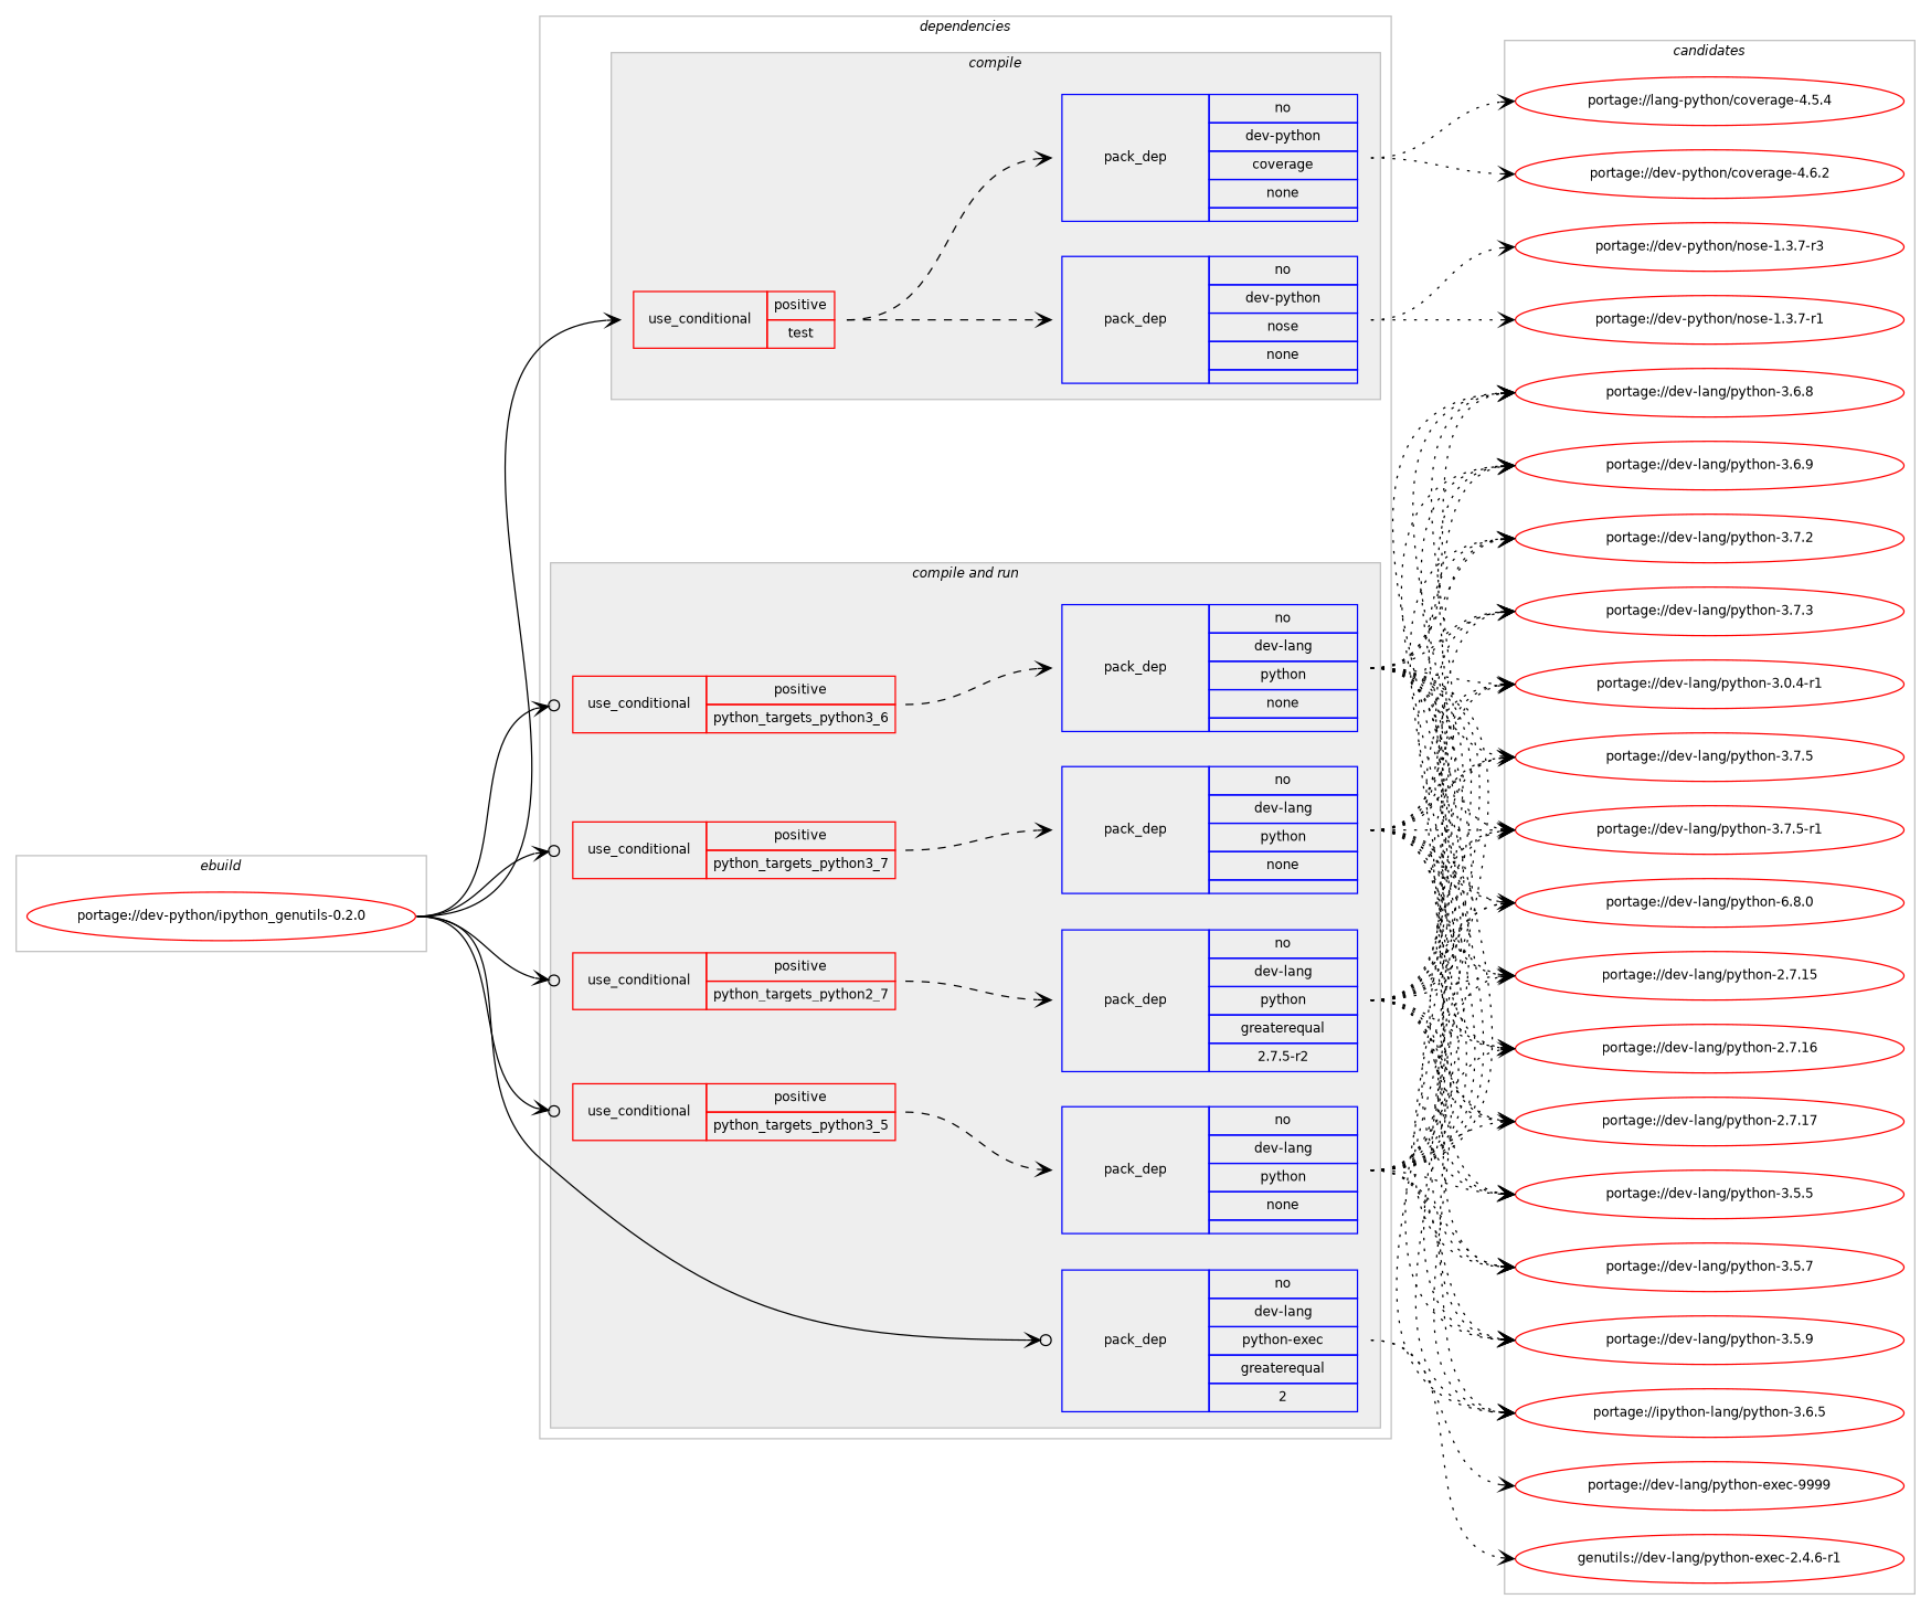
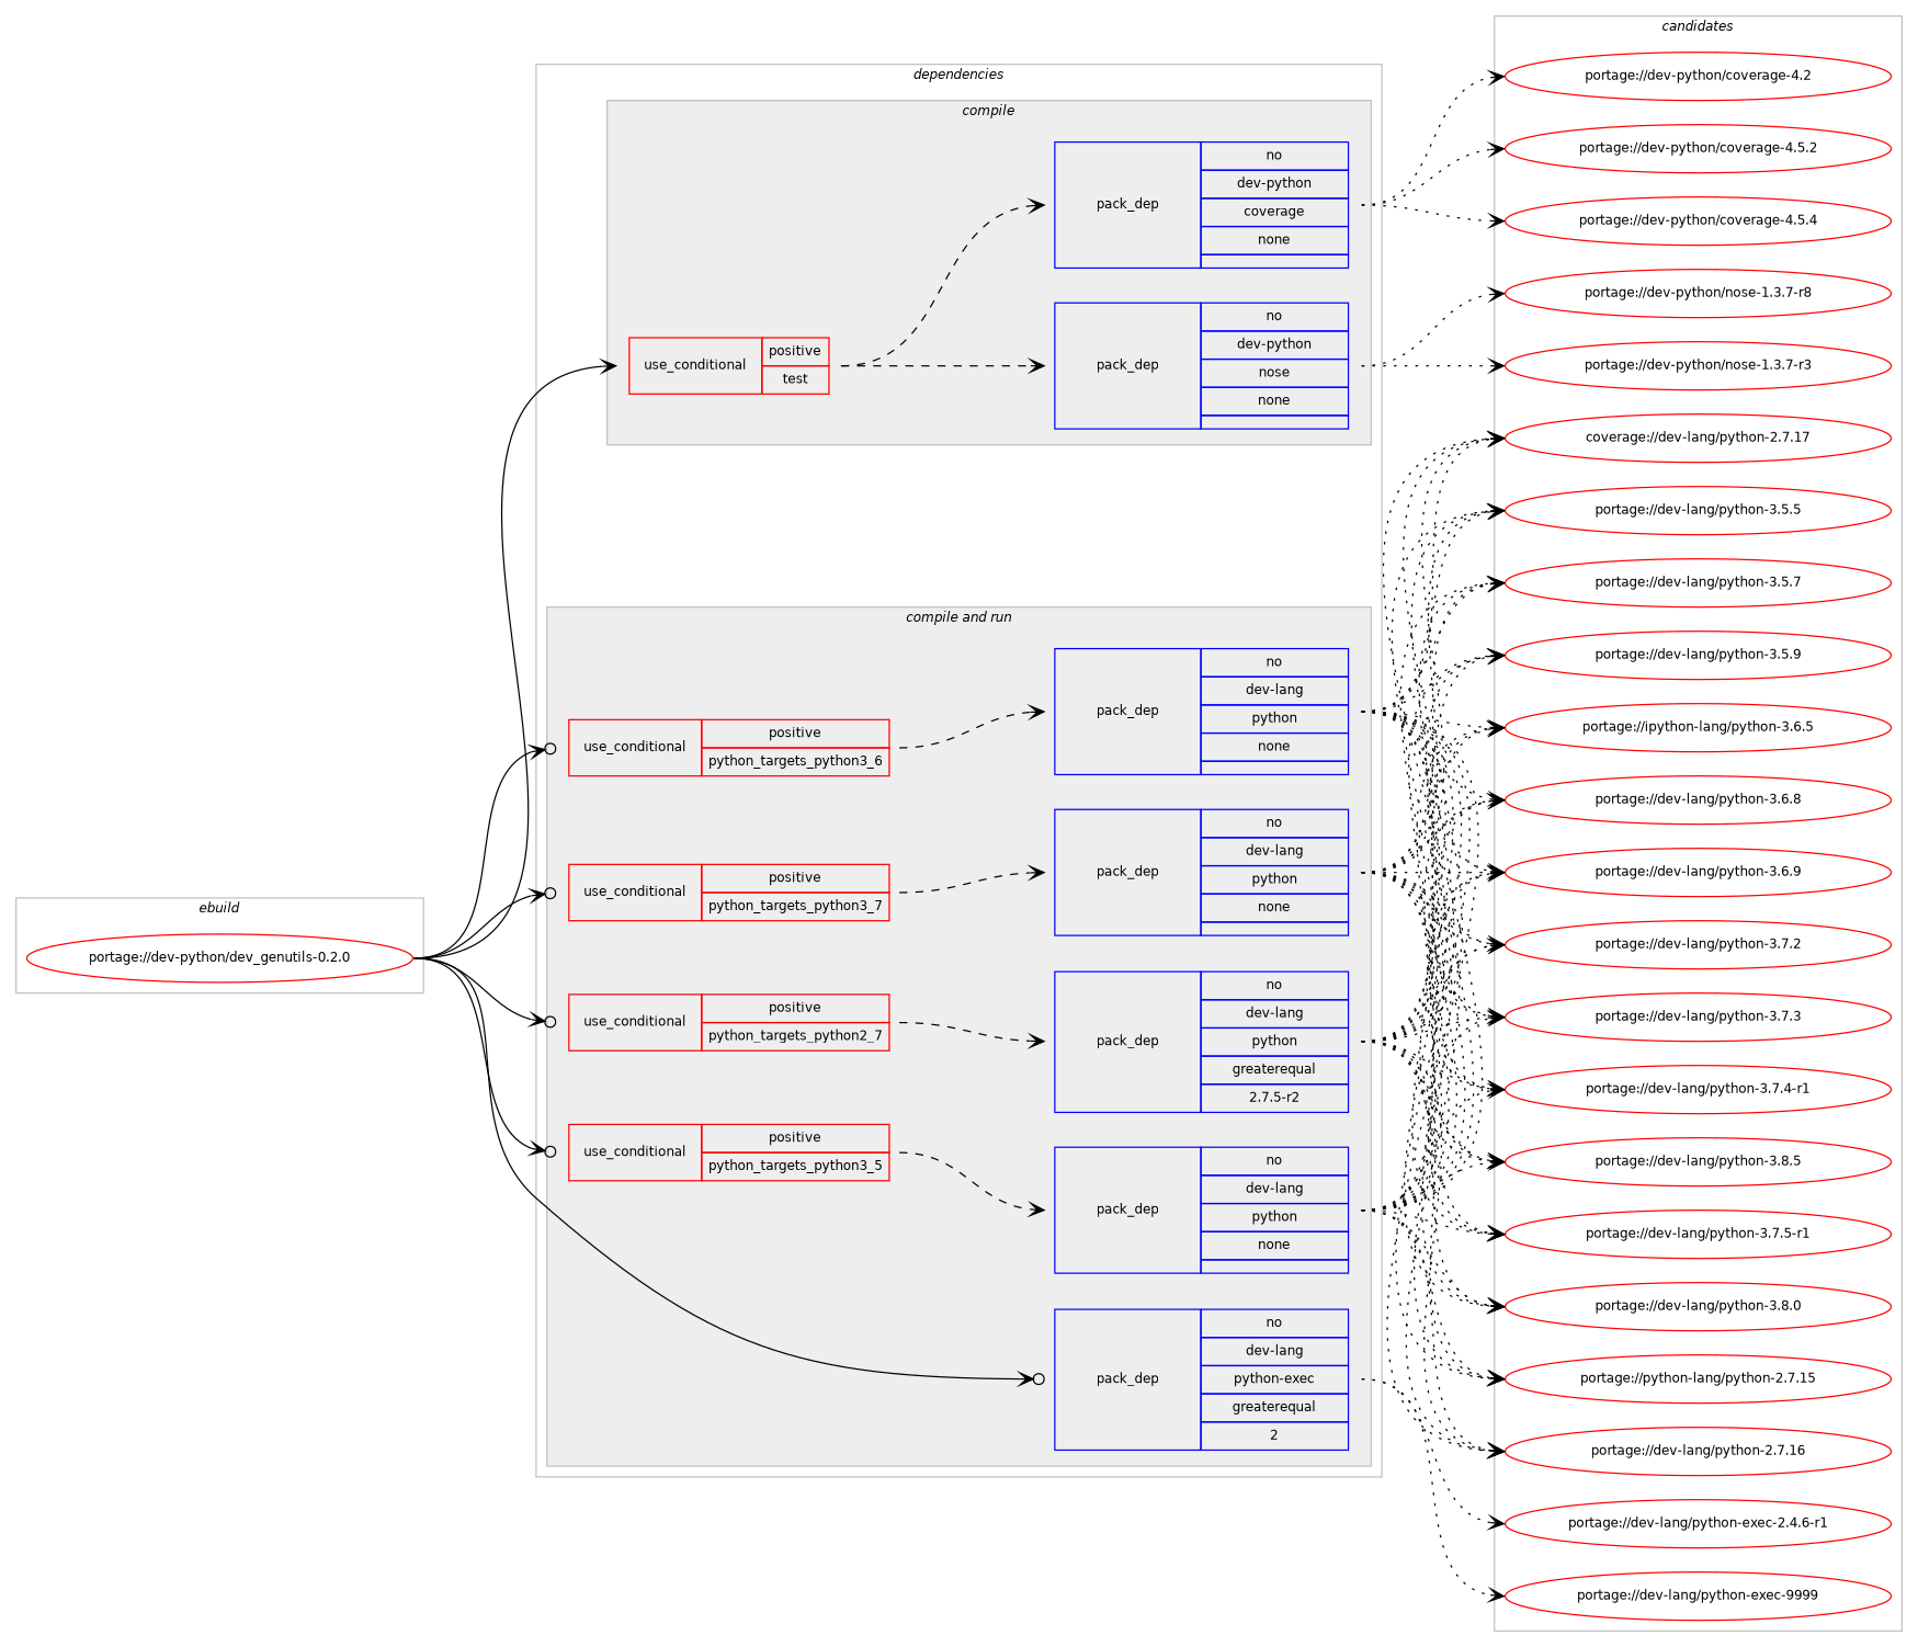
  digraph {
    compound=true
    concentrate=true
    fontname=Helvetica
    fontsize=10
    newrank=true
    rankdir=LR
    ranksep=1.5
    node [color=red fontname=Helvetica fontsize=10]
    edge [arrowhead=vee headport=w style=dotted tailport=e weight=100]
-   n1 [label="portage://dev-python/ipython_genutils-0.2.0" width=4]
+   n1 [label="portage://dev-python/dev_genutils-0.2.0" width=4]
    n2 [color=blue label=<<TABLE BORDER="0" CELLBORDER="1" CELLSPACING="0" CELLPADDING="4" WIDTH="220"><TR><TD ROWSPAN="6" CELLPADDING="30">pack_dep</TD></TR><TR><TD WIDTH="110">no</TD></TR><TR><TD>dev-python</TD></TR><TR><TD>nose</TD></TR><TR><TD>none</TD></TR><TR><TD></TD></TR></TABLE>> shape=none]
    n3 [color=blue label=<<TABLE BORDER="0" CELLBORDER="1" CELLSPACING="0" CELLPADDING="4" WIDTH="220"><TR><TD ROWSPAN="6" CELLPADDING="30">pack_dep</TD></TR><TR><TD WIDTH="110">no</TD></TR><TR><TD>dev-python</TD></TR><TR><TD>coverage</TD></TR><TR><TD>none</TD></TR><TR><TD></TD></TR></TABLE>> shape=none]
    n4 [label=<<TABLE BORDER="0" CELLBORDER="1" CELLSPACING="0" CELLPADDING="4"><TR><TD ROWSPAN="3" CELLPADDING="10">use_conditional</TD></TR><TR><TD>positive</TD></TR><TR><TD>test</TD></TR></TABLE>> shape=none]
    n5 [color=blue label=<<TABLE BORDER="0" CELLBORDER="1" CELLSPACING="0" CELLPADDING="4" WIDTH="220"><TR><TD ROWSPAN="6" CELLPADDING="30">pack_dep</TD></TR><TR><TD WIDTH="110">no</TD></TR><TR><TD>dev-lang</TD></TR><TR><TD>python</TD></TR><TR><TD>greaterequal</TD></TR><TR><TD>2.7.5-r2</TD></TR></TABLE>> shape=none]
    n6 [label=<<TABLE BORDER="0" CELLBORDER="1" CELLSPACING="0" CELLPADDING="4"><TR><TD ROWSPAN="3" CELLPADDING="10">use_conditional</TD></TR><TR><TD>positive</TD></TR><TR><TD>python_targets_python2_7</TD></TR></TABLE>> shape=none]
    n7 [color=blue label=<<TABLE BORDER="0" CELLBORDER="1" CELLSPACING="0" CELLPADDING="4" WIDTH="220"><TR><TD ROWSPAN="6" CELLPADDING="30">pack_dep</TD></TR><TR><TD WIDTH="110">no</TD></TR><TR><TD>dev-lang</TD></TR><TR><TD>python</TD></TR><TR><TD>none</TD></TR><TR><TD></TD></TR></TABLE>> shape=none]
    n8 [label=<<TABLE BORDER="0" CELLBORDER="1" CELLSPACING="0" CELLPADDING="4"><TR><TD ROWSPAN="3" CELLPADDING="10">use_conditional</TD></TR><TR><TD>positive</TD></TR><TR><TD>python_targets_python3_5</TD></TR></TABLE>> shape=none]
    n9 [color=blue label=<<TABLE BORDER="0" CELLBORDER="1" CELLSPACING="0" CELLPADDING="4" WIDTH="220"><TR><TD ROWSPAN="6" CELLPADDING="30">pack_dep</TD></TR><TR><TD WIDTH="110">no</TD></TR><TR><TD>dev-lang</TD></TR><TR><TD>python</TD></TR><TR><TD>none</TD></TR><TR><TD></TD></TR></TABLE>> shape=none]
    n10 [label=<<TABLE BORDER="0" CELLBORDER="1" CELLSPACING="0" CELLPADDING="4"><TR><TD ROWSPAN="3" CELLPADDING="10">use_conditional</TD></TR><TR><TD>positive</TD></TR><TR><TD>python_targets_python3_6</TD></TR></TABLE>> shape=none]
    n11 [color=blue label=<<TABLE BORDER="0" CELLBORDER="1" CELLSPACING="0" CELLPADDING="4" WIDTH="220"><TR><TD ROWSPAN="6" CELLPADDING="30">pack_dep</TD></TR><TR><TD WIDTH="110">no</TD></TR><TR><TD>dev-lang</TD></TR><TR><TD>python</TD></TR><TR><TD>none</TD></TR><TR><TD></TD></TR></TABLE>> shape=none]
    n12 [label=<<TABLE BORDER="0" CELLBORDER="1" CELLSPACING="0" CELLPADDING="4"><TR><TD ROWSPAN="3" CELLPADDING="10">use_conditional</TD></TR><TR><TD>positive</TD></TR><TR><TD>python_targets_python3_7</TD></TR></TABLE>> shape=none]
    n13 [color=blue label=<<TABLE BORDER="0" CELLBORDER="1" CELLSPACING="0" CELLPADDING="4" WIDTH="220"><TR><TD ROWSPAN="6" CELLPADDING="30">pack_dep</TD></TR><TR><TD WIDTH="110">no</TD></TR><TR><TD>dev-lang</TD></TR><TR><TD>python-exec</TD></TR><TR><TD>greaterequal</TD></TR><TR><TD>2</TD></TR></TABLE>> shape=none]
-   n14 [label="portage://dev-python/nose-1.3.7-r1" width=4]
+   n14 [label="portage://dev-python/nose-1.3.7-r8" width=4]
    n15 [label="portage://dev-python/nose-1.3.7-r3" width=4]
-   n17 [label="portage://dev-python/coverage-4.6.2" width=4]
-   n18 [label="portage://lang-python/coverage-4.5.4" width=4]
-   n19 [label="portage://dev-lang/python-2.7.15" width=4]
+   n16 [label="portage://dev-python/coverage-4.2" width=4]
+   n17 [label="portage://dev-python/coverage-4.5.2" width=4]
+   n18 [label="portage://dev-python/coverage-4.5.4" width=4]
+   n19 [label="portage://python-lang/python-2.7.15" width=4]
    n20 [label="portage://dev-lang/python-2.7.16" width=4]
-   n21 [label="portage://dev-lang/python-2.7.17" width=4]
+   n21 [label="coverage://dev-lang/python-2.7.17" width=4]
    n22 [label="portage://dev-lang/python-3.5.5" width=4]
    n23 [label="portage://dev-lang/python-3.5.7" width=4]
    n24 [label="portage://dev-lang/python-3.5.9" width=4]
    n25 [label="portage://ipython-lang/python-3.6.5" width=4]
    n26 [label="portage://dev-lang/python-3.6.8" width=4]
    n27 [label="portage://dev-lang/python-3.6.9" width=4]
    n28 [label="portage://dev-lang/python-3.7.2" width=4]
    n29 [label="portage://dev-lang/python-3.7.3" width=4]
-   n30 [label="portage://dev-lang/python-3.0.4-r1" width=4]
-   n31 [label="portage://dev-lang/python-3.7.5" width=4]
+   n30 [label="portage://dev-lang/python-3.7.4-r1" width=4]
+   n31 [label="portage://dev-lang/python-3.8.5" width=4]
    n32 [label="portage://dev-lang/python-3.7.5-r1" width=4]
-   n33 [label="portage://dev-lang/python-6.8.0" width=4]
-   n34 [label="genutils://dev-lang/python-exec-2.4.6-r1" width=4]
+   n33 [label="portage://dev-lang/python-3.8.0" width=4]
+   n34 [label="portage://dev-lang/python-exec-2.4.6-r1" width=4]
    n35 [label="portage://dev-lang/python-exec-9999" width=4]
    subgraph cluster_1 {
      color=gray
      label=<<i>ebuild</i>>
      rank=same
      n1
    }
    subgraph cluster_2 {
      color=gray
      label=<<i>dependencies</i>>
      subgraph cluster_3 {
        color=gray
        fillcolor="#eeeeee"
        label=<<i>compile</i>>
        style=filled
        subgraph sub_4 {
          color=gray
          fillcolor="#eeeeee"
          label=<<i>compile</i>>
          style=filled
          n4
          subgraph sub_5 {
            color=gray
            fillcolor="#eeeeee"
            label=<<i>compile</i>>
            style=filled
            n2
          }
          subgraph sub_6 {
            color=gray
            fillcolor="#eeeeee"
            label=<<i>compile</i>>
            style=filled
            n3
          }
        }
      }
      subgraph cluster_7 {
        color=gray
        fillcolor="#eeeeee"
        label=<<i>compile and run</i>>
        style=filled
        subgraph sub_8 {
          color=gray
          fillcolor="#eeeeee"
          label=<<i>compile and run</i>>
          style=filled
          n6
          subgraph sub_9 {
            color=gray
            fillcolor="#eeeeee"
            label=<<i>compile and run</i>>
            style=filled
            n5
          }
        }
        subgraph sub_10 {
          color=gray
          fillcolor="#eeeeee"
          label=<<i>compile and run</i>>
          style=filled
          n8
          subgraph sub_11 {
            color=gray
            fillcolor="#eeeeee"
            label=<<i>compile and run</i>>
            style=filled
            n7
          }
        }
        subgraph sub_12 {
          color=gray
          fillcolor="#eeeeee"
          label=<<i>compile and run</i>>
          style=filled
          n10
          subgraph sub_13 {
            color=gray
            fillcolor="#eeeeee"
            label=<<i>compile and run</i>>
            style=filled
            n9
          }
        }
        subgraph sub_14 {
          color=gray
          fillcolor="#eeeeee"
          label=<<i>compile and run</i>>
          style=filled
          n12
          subgraph sub_15 {
            color=gray
            fillcolor="#eeeeee"
            label=<<i>compile and run</i>>
            style=filled
            n11
          }
        }
        subgraph sub_16 {
          color=gray
          fillcolor="#eeeeee"
          label=<<i>compile and run</i>>
          style=filled
          n13
        }
      }
      subgraph cluster_17 {
        color=gray
        fillcolor="#eeeeee"
        label=<<i>run</i>>
        style=filled
      }
    }
    subgraph cluster_18 {
      color=gray
      label=<<i>candidates</i>>
      rank=same
      subgraph sub_19 {
        color=black
        label=<<i>candidates</i>>
        nodesep=1
        rank=same
        n14
        n15
      }
      subgraph sub_20 {
        color=black
        label=<<i>candidates</i>>
        nodesep=1
        rank=same
+       n16
        n17
        n18
      }
      subgraph sub_21 {
        color=black
        label=<<i>candidates</i>>
        nodesep=1
        rank=same
        n19
        n20
        n21
        n22
        n23
        n24
        n25
        n26
        n27
        n28
        n29
        n30
        n31
        n32
        n33
      }
      subgraph sub_22 {
        color=black
        label=<<i>candidates</i>>
        nodesep=1
        rank=same
        n19
        n20
        n21
        n22
        n23
        n24
        n25
        n26
        n27
        n28
        n29
        n30
        n31
        n32
        n33
      }
      subgraph sub_23 {
        color=black
        label=<<i>candidates</i>>
        nodesep=1
        rank=same
        n19
        n20
        n21
        n22
        n23
        n24
        n25
        n26
        n27
        n28
        n29
        n30
        n31
        n32
        n33
      }
      subgraph sub_24 {
        color=black
        label=<<i>candidates</i>>
        nodesep=1
        rank=same
        n19
        n20
        n21
        n22
        n23
        n24
        n25
        n26
        n27
        n28
        n29
        n30
        n31
        n32
        n33
      }
      subgraph sub_25 {
        color=black
        label=<<i>candidates</i>>
        nodesep=1
        rank=same
        n34
        n35
      }
    }
    n1 -> n4 [style=solid weight=20]
    n1 -> n6 [arrowhead=odotvee style=solid weight=20]
    n1 -> n8 [arrowhead=odotvee style=solid weight=20]
    n1 -> n10 [arrowhead=odotvee style=solid weight=20]
    n1 -> n12 [arrowhead=odotvee style=solid weight=20]
    n1 -> n13 [arrowhead=odotvee style=solid weight=20]
    n2 -> n14
    n2 -> n15
+   n3 -> n16
    n3 -> n17
    n3 -> n18
    n4 -> n2 [style=dashed weight=20]
    n4 -> n3 [style=dashed weight=20]
    n5 -> n19
    n5 -> n20
    n5 -> n21
    n5 -> n22
    n5 -> n23
    n5 -> n24
    n5 -> n25
    n5 -> n26
    n5 -> n27
    n5 -> n28
    n5 -> n29
    n5 -> n30
    n5 -> n31
    n5 -> n32
    n5 -> n33
    n6 -> n5 [style=dashed weight=20]
    n7 -> n19
    n7 -> n20
    n7 -> n21
    n7 -> n22
    n7 -> n23
    n7 -> n24
    n7 -> n25
    n7 -> n26
    n7 -> n27
    n7 -> n28
    n7 -> n29
    n7 -> n30
    n7 -> n31
    n7 -> n32
    n7 -> n33
    n8 -> n7 [style=dashed weight=20]
    n9 -> n19
    n9 -> n20
    n9 -> n21
    n9 -> n22
    n9 -> n23
    n9 -> n24
    n9 -> n25
    n9 -> n26
    n9 -> n27
    n9 -> n28
    n9 -> n29
    n9 -> n30
    n9 -> n31
    n9 -> n32
    n9 -> n33
    n10 -> n9 [style=dashed weight=20]
    n11 -> n19
    n11 -> n20
    n11 -> n21
    n11 -> n22
    n11 -> n23
    n11 -> n24
    n11 -> n25
    n11 -> n26
    n11 -> n27
    n11 -> n28
    n11 -> n29
    n11 -> n30
    n11 -> n31
    n11 -> n32
    n11 -> n33
    n12 -> n11 [style=dashed weight=20]
    n13 -> n34
    n13 -> n35
  }
